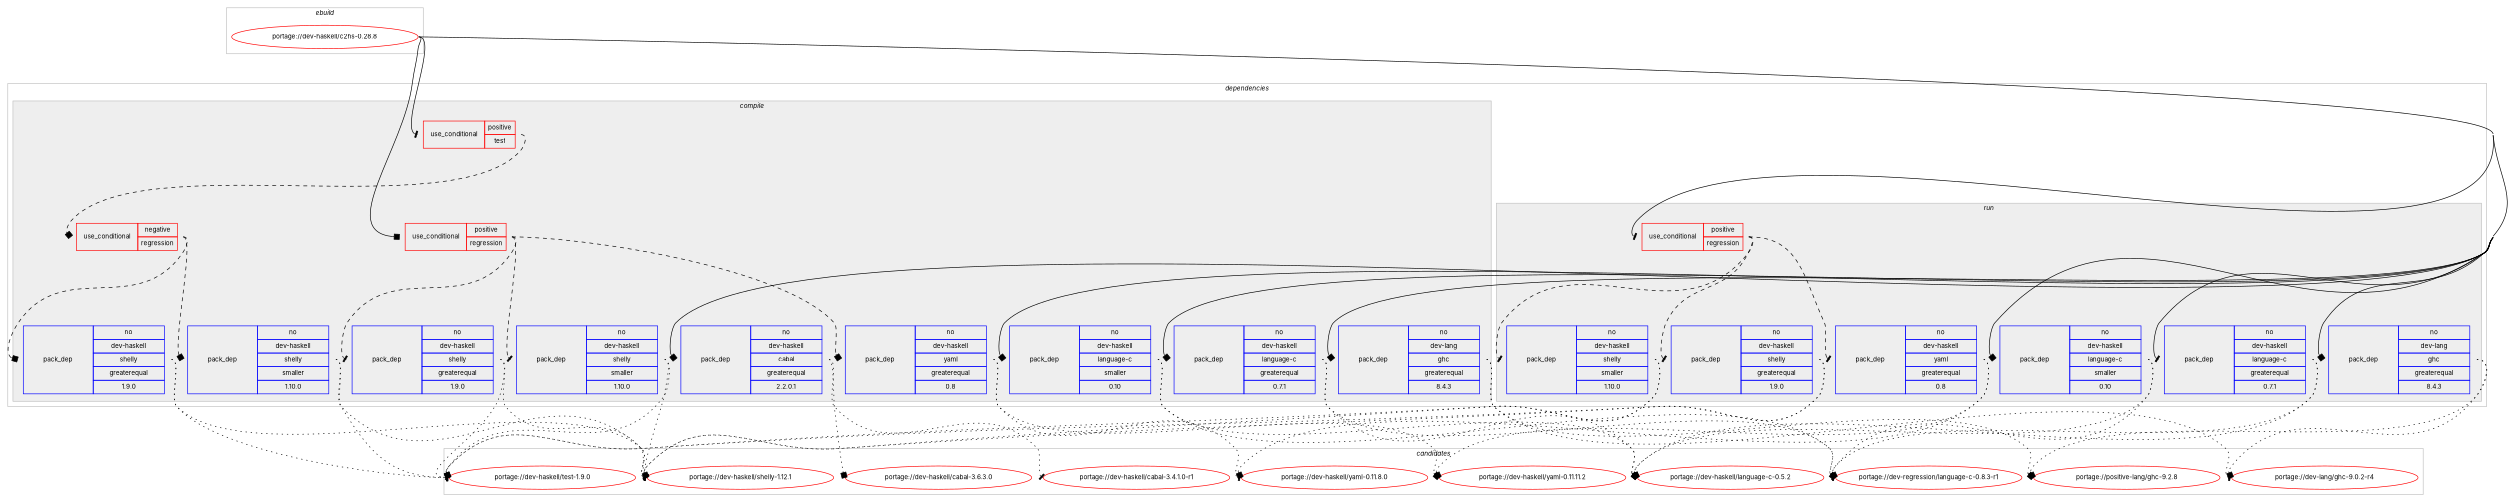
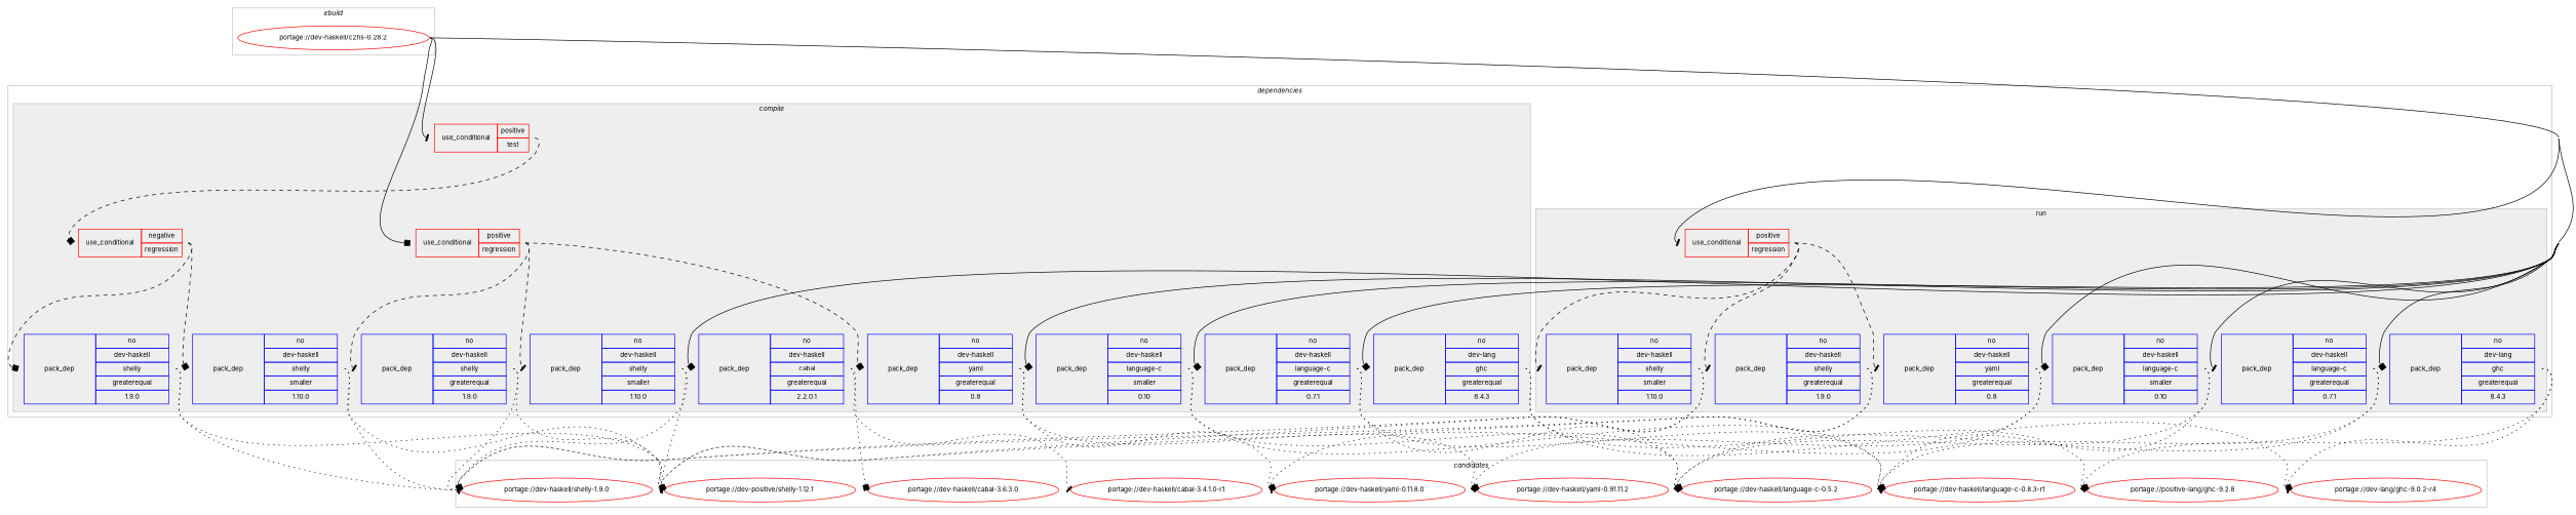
  digraph {
    compound=true
    concentrate=true
    fontname=Inter
    fontsize=10
    newrank=true
    rankdir=TB
    ranksep=1.5
    node [color=red fontname=Inter fontsize=10 shape=none]
    edge [arrowhead=box fontname=Inter headport=w style=dotted tailport=e weight=100]
-   n1 [label="portage://dev-haskell/c2hs-0.28.8" width=4 shape=""]
+   n1 [label="portage://dev-haskell/c2hs-0.28.2" width=4 shape=""]
    n2 [color=blue label=<<TABLE BORDER="0" CELLBORDER="1" CELLSPACING="0" CELLPADDING="4" WIDTH="220"><TR><TD ROWSPAN="6" CELLPADDING="30">pack_dep</TD></TR><TR><TD WIDTH="110">no</TD></TR><TR><TD>dev-haskell</TD></TR><TR><TD>shelly</TD></TR><TR><TD>greaterequal</TD></TR><TR><TD>1.9.0</TD></TR></TABLE>>]
    n3 [color=blue label=<<TABLE BORDER="0" CELLBORDER="1" CELLSPACING="0" CELLPADDING="4" WIDTH="220"><TR><TD ROWSPAN="6" CELLPADDING="30">pack_dep</TD></TR><TR><TD WIDTH="110">no</TD></TR><TR><TD>dev-haskell</TD></TR><TR><TD>shelly</TD></TR><TR><TD>smaller</TD></TR><TR><TD>1.10.0</TD></TR></TABLE>>]
    n4 [color=blue label=<<TABLE BORDER="0" CELLBORDER="1" CELLSPACING="0" CELLPADDING="4" WIDTH="220"><TR><TD ROWSPAN="6" CELLPADDING="30">pack_dep</TD></TR><TR><TD WIDTH="110">no</TD></TR><TR><TD>dev-haskell</TD></TR><TR><TD>yaml</TD></TR><TR><TD>greaterequal</TD></TR><TR><TD>0.8</TD></TR></TABLE>>]
    n5 [label=<<TABLE BORDER="0" CELLBORDER="1" CELLSPACING="0" CELLPADDING="4"><TR><TD ROWSPAN="3" CELLPADDING="10">use_conditional</TD></TR><TR><TD>positive</TD></TR><TR><TD>regression</TD></TR></TABLE>>]
    n6 [color=blue label=<<TABLE BORDER="0" CELLBORDER="1" CELLSPACING="0" CELLPADDING="4" WIDTH="220"><TR><TD ROWSPAN="6" CELLPADDING="30">pack_dep</TD></TR><TR><TD WIDTH="110">no</TD></TR><TR><TD>dev-lang</TD></TR><TR><TD>ghc</TD></TR><TR><TD>greaterequal</TD></TR><TR><TD>8.4.3</TD></TR></TABLE>>]
    n7 [color=blue label=<<TABLE BORDER="0" CELLBORDER="1" CELLSPACING="0" CELLPADDING="4" WIDTH="220"><TR><TD ROWSPAN="6" CELLPADDING="30">pack_dep</TD></TR><TR><TD WIDTH="110">no</TD></TR><TR><TD>dev-haskell</TD></TR><TR><TD>shelly</TD></TR><TR><TD>greaterequal</TD></TR><TR><TD>1.9.0</TD></TR></TABLE>>]
    n8 [color=blue label=<<TABLE BORDER="0" CELLBORDER="1" CELLSPACING="0" CELLPADDING="4" WIDTH="220"><TR><TD ROWSPAN="6" CELLPADDING="30">pack_dep</TD></TR><TR><TD WIDTH="110">no</TD></TR><TR><TD>dev-haskell</TD></TR><TR><TD>shelly</TD></TR><TR><TD>smaller</TD></TR><TR><TD>1.10.0</TD></TR></TABLE>>]
    n9 [label=<<TABLE BORDER="0" CELLBORDER="1" CELLSPACING="0" CELLPADDING="4"><TR><TD ROWSPAN="3" CELLPADDING="10">use_conditional</TD></TR><TR><TD>negative</TD></TR><TR><TD>regression</TD></TR></TABLE>>]
    n10 [label=<<TABLE BORDER="0" CELLBORDER="1" CELLSPACING="0" CELLPADDING="4"><TR><TD ROWSPAN="3" CELLPADDING="10">use_conditional</TD></TR><TR><TD>positive</TD></TR><TR><TD>test</TD></TR></TABLE>>]
    n11 [color=blue label=<<TABLE BORDER="0" CELLBORDER="1" CELLSPACING="0" CELLPADDING="4" WIDTH="220"><TR><TD ROWSPAN="6" CELLPADDING="30">pack_dep</TD></TR><TR><TD WIDTH="110">no</TD></TR><TR><TD>dev-haskell</TD></TR><TR><TD>cabal</TD></TR><TR><TD>greaterequal</TD></TR><TR><TD>2.2.0.1</TD></TR></TABLE>>]
    n12 [color=blue label=<<TABLE BORDER="0" CELLBORDER="1" CELLSPACING="0" CELLPADDING="4" WIDTH="220"><TR><TD ROWSPAN="6" CELLPADDING="30">pack_dep</TD></TR><TR><TD WIDTH="110">no</TD></TR><TR><TD>dev-haskell</TD></TR><TR><TD>language-c</TD></TR><TR><TD>greaterequal</TD></TR><TR><TD>0.7.1</TD></TR></TABLE>>]
    n13 [color=blue label=<<TABLE BORDER="0" CELLBORDER="1" CELLSPACING="0" CELLPADDING="4" WIDTH="220"><TR><TD ROWSPAN="6" CELLPADDING="30">pack_dep</TD></TR><TR><TD WIDTH="110">no</TD></TR><TR><TD>dev-haskell</TD></TR><TR><TD>language-c</TD></TR><TR><TD>smaller</TD></TR><TR><TD>0.10</TD></TR></TABLE>>]
    n14 [color=blue label=<<TABLE BORDER="0" CELLBORDER="1" CELLSPACING="0" CELLPADDING="4" WIDTH="220"><TR><TD ROWSPAN="6" CELLPADDING="30">pack_dep</TD></TR><TR><TD WIDTH="110">no</TD></TR><TR><TD>dev-haskell</TD></TR><TR><TD>shelly</TD></TR><TR><TD>greaterequal</TD></TR><TR><TD>1.9.0</TD></TR></TABLE>>]
    n15 [color=blue label=<<TABLE BORDER="0" CELLBORDER="1" CELLSPACING="0" CELLPADDING="4" WIDTH="220"><TR><TD ROWSPAN="6" CELLPADDING="30">pack_dep</TD></TR><TR><TD WIDTH="110">no</TD></TR><TR><TD>dev-haskell</TD></TR><TR><TD>shelly</TD></TR><TR><TD>smaller</TD></TR><TR><TD>1.10.0</TD></TR></TABLE>>]
    n16 [color=blue label=<<TABLE BORDER="0" CELLBORDER="1" CELLSPACING="0" CELLPADDING="4" WIDTH="220"><TR><TD ROWSPAN="6" CELLPADDING="30">pack_dep</TD></TR><TR><TD WIDTH="110">no</TD></TR><TR><TD>dev-haskell</TD></TR><TR><TD>yaml</TD></TR><TR><TD>greaterequal</TD></TR><TR><TD>0.8</TD></TR></TABLE>>]
    n17 [label=<<TABLE BORDER="0" CELLBORDER="1" CELLSPACING="0" CELLPADDING="4"><TR><TD ROWSPAN="3" CELLPADDING="10">use_conditional</TD></TR><TR><TD>positive</TD></TR><TR><TD>regression</TD></TR></TABLE>>]
    n18 [color=blue label=<<TABLE BORDER="0" CELLBORDER="1" CELLSPACING="0" CELLPADDING="4" WIDTH="220"><TR><TD ROWSPAN="6" CELLPADDING="30">pack_dep</TD></TR><TR><TD WIDTH="110">no</TD></TR><TR><TD>dev-haskell</TD></TR><TR><TD>language-c</TD></TR><TR><TD>greaterequal</TD></TR><TR><TD>0.7.1</TD></TR></TABLE>>]
    n19 [color=blue label=<<TABLE BORDER="0" CELLBORDER="1" CELLSPACING="0" CELLPADDING="4" WIDTH="220"><TR><TD ROWSPAN="6" CELLPADDING="30">pack_dep</TD></TR><TR><TD WIDTH="110">no</TD></TR><TR><TD>dev-haskell</TD></TR><TR><TD>language-c</TD></TR><TR><TD>smaller</TD></TR><TR><TD>0.10</TD></TR></TABLE>>]
    n20 [color=blue label=<<TABLE BORDER="0" CELLBORDER="1" CELLSPACING="0" CELLPADDING="4" WIDTH="220"><TR><TD ROWSPAN="6" CELLPADDING="30">pack_dep</TD></TR><TR><TD WIDTH="110">no</TD></TR><TR><TD>dev-lang</TD></TR><TR><TD>ghc</TD></TR><TR><TD>greaterequal</TD></TR><TR><TD>8.4.3</TD></TR></TABLE>>]
-   n21 [label="portage://dev-haskell/shelly-1.12.1" width=4 shape=""]
-   n22 [label="portage://dev-haskell/test-1.9.0" width=4 shape=""]
-   n23 [label="portage://dev-haskell/yaml-0.11.11.2" width=4 shape=""]
+   n21 [label="portage://dev-positive/shelly-1.12.1" width=4 shape=""]
+   n22 [label="portage://dev-haskell/shelly-1.9.0" width=4 shape=""]
+   n23 [label="portage://dev-haskell/yaml-0.91.11.2" width=4 shape=""]
    n24 [label="portage://dev-haskell/yaml-0.11.8.0" width=4 shape=""]
    n25 [label="portage://dev-haskell/cabal-3.4.1.0-r1" width=4 shape=""]
    n26 [label="portage://dev-haskell/cabal-3.6.3.0" width=4 shape=""]
-   n27 [label="portage://dev-regression/language-c-0.8.3-r1" width=4 shape=""]
+   n27 [label="portage://dev-haskell/language-c-0.8.3-r1" width=4 shape=""]
    n28 [label="portage://dev-haskell/language-c-0.5.2" width=4 shape=""]
    n29 [label="portage://dev-lang/ghc-9.0.2-r4" width=4 shape=""]
    n30 [label="portage://positive-lang/ghc-9.2.8" width=4 shape=""]
    subgraph cluster_1 {
      color=gray
      label=<<i>ebuild</i>>
      rank=same
      n1
    }
    subgraph cluster_2 {
      color=gray
      label=<<i>dependencies</i>>
      subgraph cluster_3 {
        color=gray
        fillcolor="#eeeeee"
        label=<<i>compile</i>>
        style=filled
        subgraph sub_4 {
          color=gray
          fillcolor="#eeeeee"
          label=<<i>compile</i>>
          style=filled
          n5
          subgraph sub_5 {
            color=gray
            fillcolor="#eeeeee"
            label=<<i>compile</i>>
            style=filled
            n2
          }
          subgraph sub_6 {
            color=gray
            fillcolor="#eeeeee"
            label=<<i>compile</i>>
            style=filled
            n3
          }
          subgraph sub_7 {
            color=gray
            fillcolor="#eeeeee"
            label=<<i>compile</i>>
            style=filled
            n4
          }
        }
        subgraph sub_8 {
          color=gray
          fillcolor="#eeeeee"
          label=<<i>compile</i>>
          style=filled
          n6
        }
        subgraph sub_9 {
          color=gray
          fillcolor="#eeeeee"
          label=<<i>compile</i>>
          style=filled
          n10
          subgraph sub_10 {
            color=gray
            fillcolor="#eeeeee"
            label=<<i>compile</i>>
            style=filled
            n9
            subgraph sub_11 {
              color=gray
              fillcolor="#eeeeee"
              label=<<i>compile</i>>
              style=filled
              n7
            }
            subgraph sub_12 {
              color=gray
              fillcolor="#eeeeee"
              label=<<i>compile</i>>
              style=filled
              n8
            }
          }
        }
        subgraph sub_13 {
          color=gray
          fillcolor="#eeeeee"
          label=<<i>compile</i>>
          style=filled
          n11
        }
        subgraph sub_14 {
          color=gray
          fillcolor="#eeeeee"
          label=<<i>compile</i>>
          style=filled
          n12
        }
        subgraph sub_15 {
          color=gray
          fillcolor="#eeeeee"
          label=<<i>compile</i>>
          style=filled
          n13
        }
      }
      subgraph cluster_16 {
        color=gray
        fillcolor="#eeeeee"
        label=<<i>compile and run</i>>
        style=filled
      }
      subgraph cluster_17 {
        color=gray
        fillcolor="#eeeeee"
        label=<<i>run</i>>
        style=filled
        subgraph sub_18 {
          color=gray
          fillcolor="#eeeeee"
          label=<<i>run</i>>
          style=filled
          n17
          subgraph sub_19 {
            color=gray
            fillcolor="#eeeeee"
            label=<<i>run</i>>
            style=filled
            n14
          }
          subgraph sub_20 {
            color=gray
            fillcolor="#eeeeee"
            label=<<i>run</i>>
            style=filled
            n15
          }
          subgraph sub_21 {
            color=gray
            fillcolor="#eeeeee"
            label=<<i>run</i>>
            style=filled
            n16
          }
        }
        subgraph sub_22 {
          color=gray
          fillcolor="#eeeeee"
          label=<<i>run</i>>
          style=filled
          n18
        }
        subgraph sub_23 {
          color=gray
          fillcolor="#eeeeee"
          label=<<i>run</i>>
          style=filled
          n19
        }
        subgraph sub_24 {
          color=gray
          fillcolor="#eeeeee"
          label=<<i>run</i>>
          style=filled
          n20
        }
      }
    }
    subgraph cluster_25 {
      color=gray
      label=<<i>candidates</i>>
      rank=same
      subgraph sub_26 {
        color=black
        label=<<i>candidates</i>>
        nodesep=1
        rank=same
        n21
        n22
      }
      subgraph sub_27 {
        color=black
        label=<<i>candidates</i>>
        nodesep=1
        rank=same
        n21
        n22
      }
      subgraph sub_28 {
        color=black
        label=<<i>candidates</i>>
        nodesep=1
        rank=same
        n23
        n24
      }
      subgraph sub_29 {
        color=black
        label=<<i>candidates</i>>
        nodesep=1
        rank=same
        n21
        n22
      }
      subgraph sub_30 {
        color=black
        label=<<i>candidates</i>>
        nodesep=1
        rank=same
        n21
        n22
      }
      subgraph sub_31 {
        color=black
        label=<<i>candidates</i>>
        nodesep=1
        rank=same
        n25
        n26
      }
      subgraph sub_32 {
        color=black
        label=<<i>candidates</i>>
        nodesep=1
        rank=same
        n27
        n28
      }
      subgraph sub_33 {
        color=black
        label=<<i>candidates</i>>
        nodesep=1
        rank=same
        n27
        n28
      }
      subgraph sub_34 {
        color=black
        label=<<i>candidates</i>>
        nodesep=1
        rank=same
        n21
        n22
      }
      subgraph sub_35 {
        color=black
        label=<<i>candidates</i>>
        nodesep=1
        rank=same
        n29
        n30
      }
      subgraph sub_36 {
        color=black
        label=<<i>candidates</i>>
        nodesep=1
        rank=same
        n21
        n22
      }
      subgraph sub_37 {
        color=black
        label=<<i>candidates</i>>
        nodesep=1
        rank=same
        n23
        n24
      }
      subgraph sub_38 {
        color=black
        label=<<i>candidates</i>>
        nodesep=1
        rank=same
        n27
        n28
      }
      subgraph sub_39 {
        color=black
        label=<<i>candidates</i>>
        nodesep=1
        rank=same
        n27
        n28
      }
      subgraph sub_40 {
        color=black
        label=<<i>candidates</i>>
        nodesep=1
        rank=same
        n29
        n30
      }
    }
    n1 -> n5 [style=solid weight=20]
    n1 -> n6 [style=solid weight=20]
    n1 -> n10 [arrowhead=tee style=solid weight=20]
    n1 -> n11 [style=solid weight=20]
    n1 -> n12 [style=solid weight=20]
    n1 -> n13 [style=solid weight=20]
    n1 -> n17 [arrowhead=tee style=solid weight=20]
    n1 -> n18 [arrowhead=tee style=solid weight=20]
    n1 -> n19 [style=solid weight=20]
    n1 -> n20 [style=solid weight=20]
    n2 -> n21 [arrowhead=tee]
    n2 -> n22 [arrowhead=tee]
    n3 -> n21 [arrowhead=tee]
    n3 -> n22
    n4 -> n23
    n4 -> n24 [arrowhead=tee]
    n5 -> n2 [arrowhead=tee style=dashed weight=20]
    n5 -> n3 [arrowhead=tee style=dashed weight=20]
    n5 -> n4 [style=dashed weight=20]
    n6 -> n29 [arrowhead=tee]
    n6 -> n30
    n7 -> n21 [arrowhead=tee]
    n7 -> n22 [arrowhead=tee]
    n8 -> n21 [arrowhead=tee]
    n8 -> n22 [arrowhead=tee]
    n9 -> n7 [style=dashed weight=20]
    n9 -> n8 [style=dashed weight=20]
    n10 -> n9 [style=dashed weight=20]
    n11 -> n25 [arrowhead=tee]
    n11 -> n26
    n12 -> n27
    n12 -> n28
    n13 -> n27 [arrowhead=tee]
    n13 -> n28
    n14 -> n21
    n14 -> n22
    n15 -> n21 [arrowhead=tee]
    n15 -> n22 [arrowhead=tee]
    n16 -> n23
    n16 -> n24
    n17 -> n14 [arrowhead=tee style=dashed weight=20]
    n17 -> n15 [arrowhead=tee style=dashed weight=20]
    n17 -> n16 [arrowhead=tee style=dashed weight=20]
    n18 -> n27
    n18 -> n28
    n19 -> n27 [arrowhead=tee]
    n19 -> n28
    n20 -> n29
    n20 -> n30
  }
